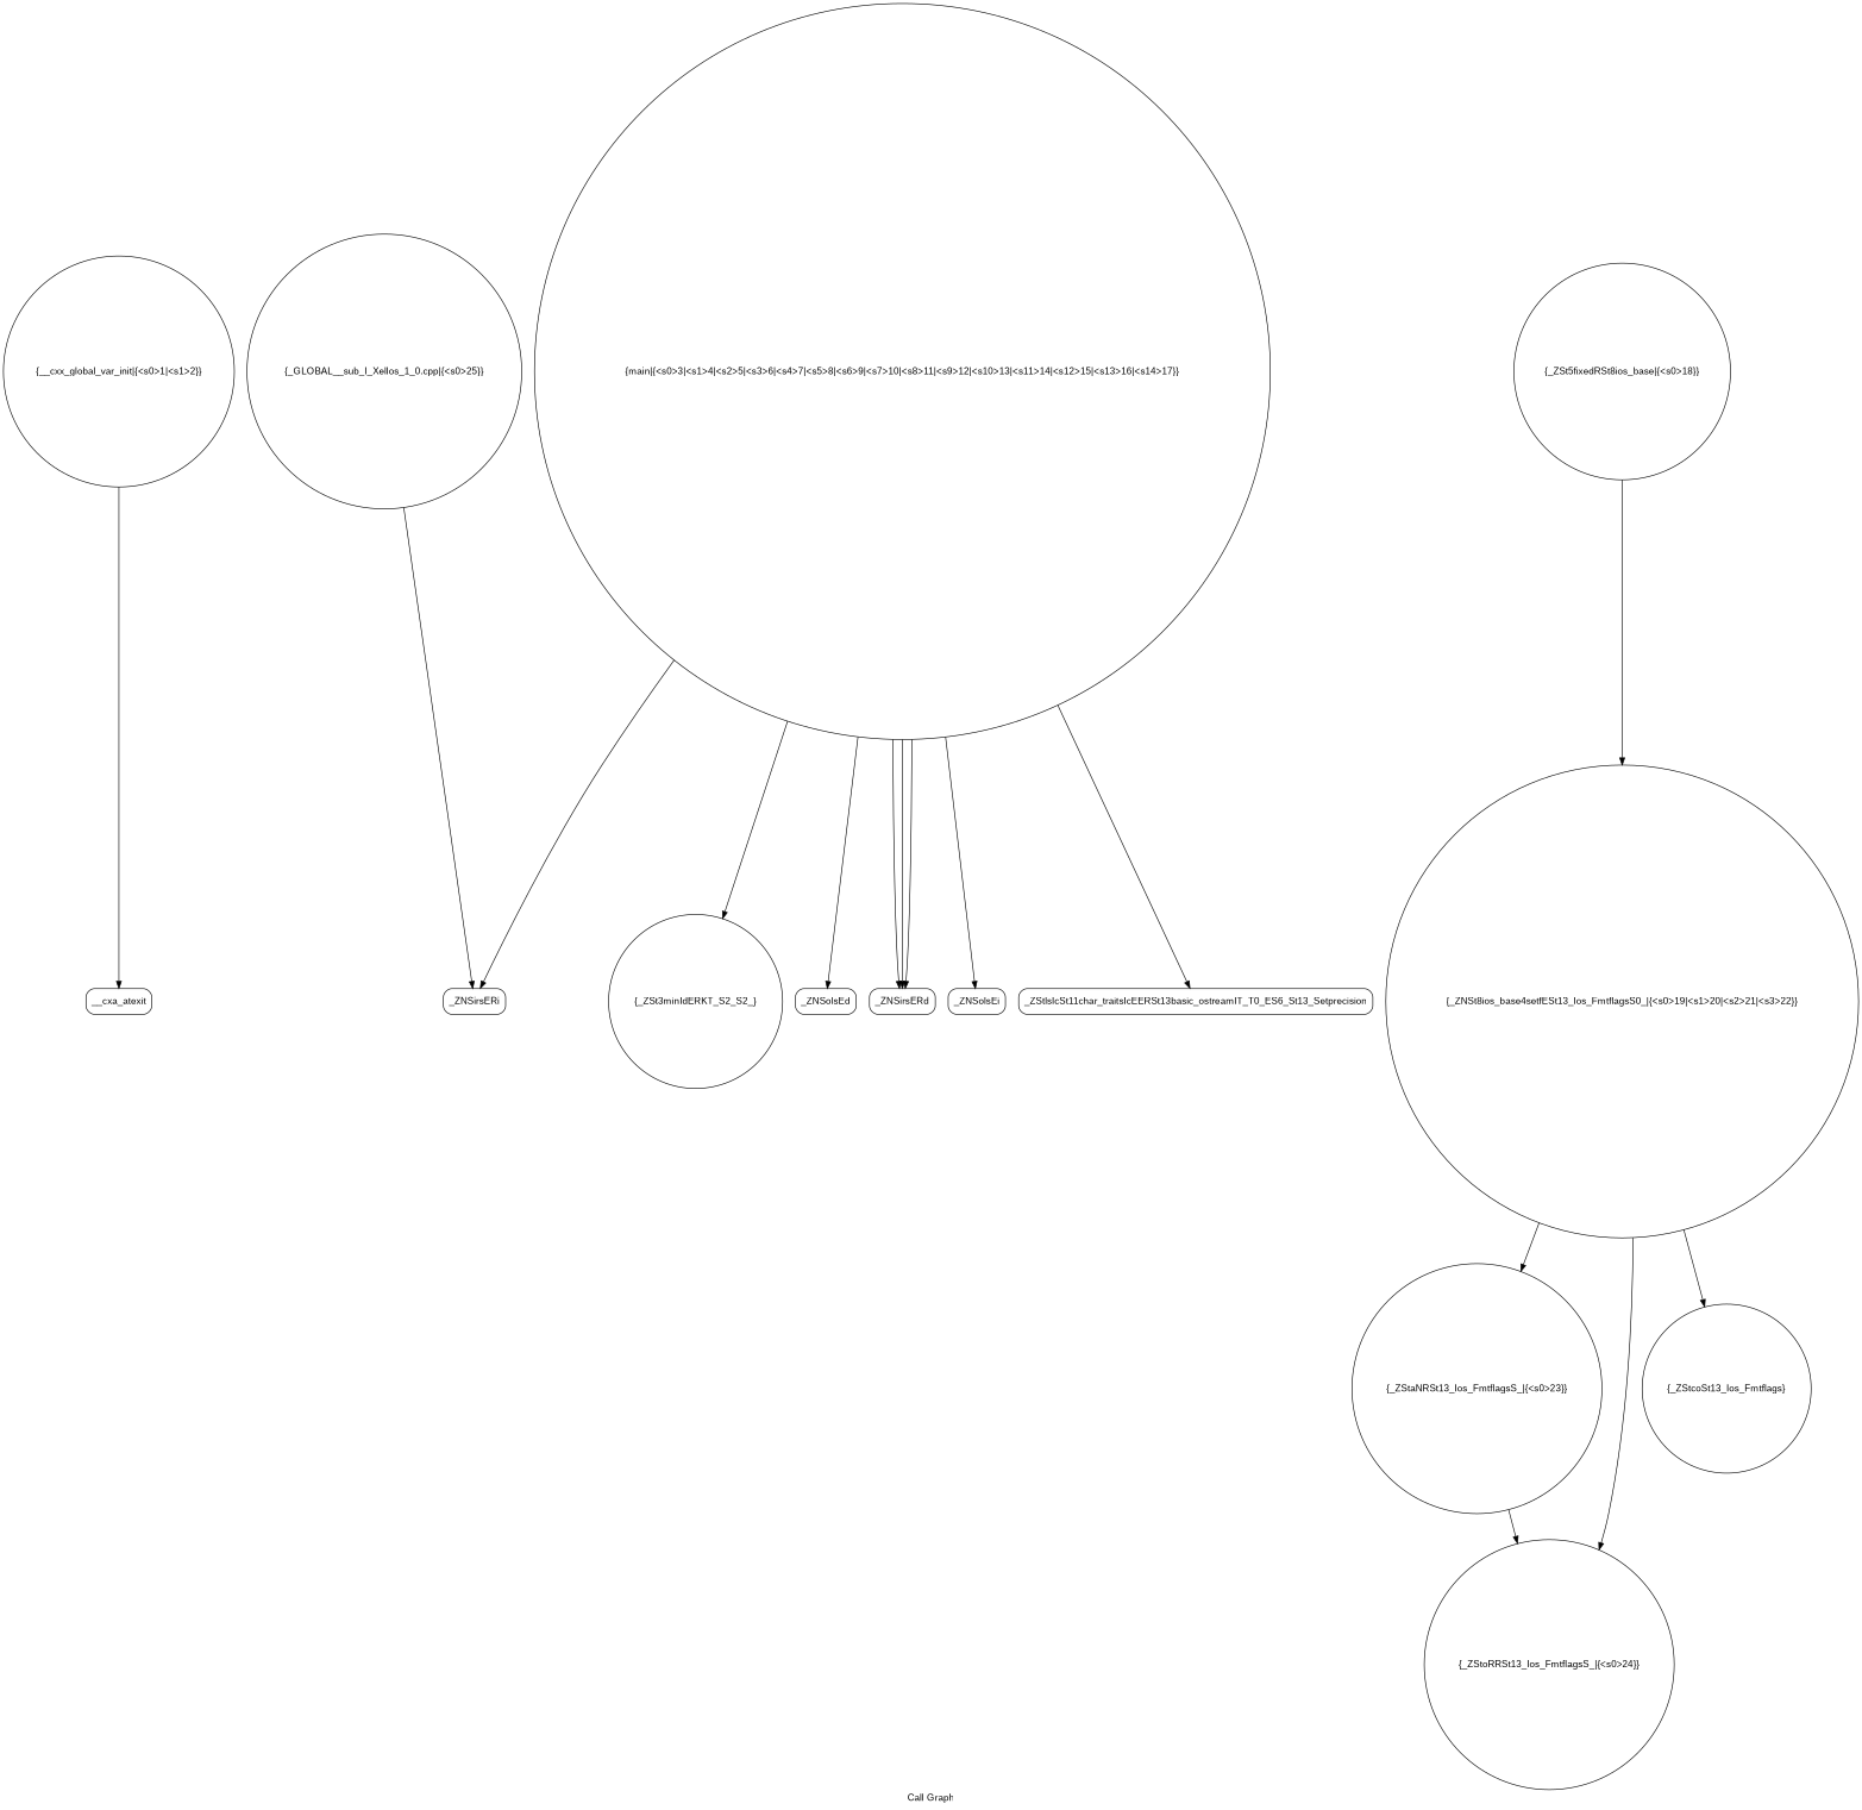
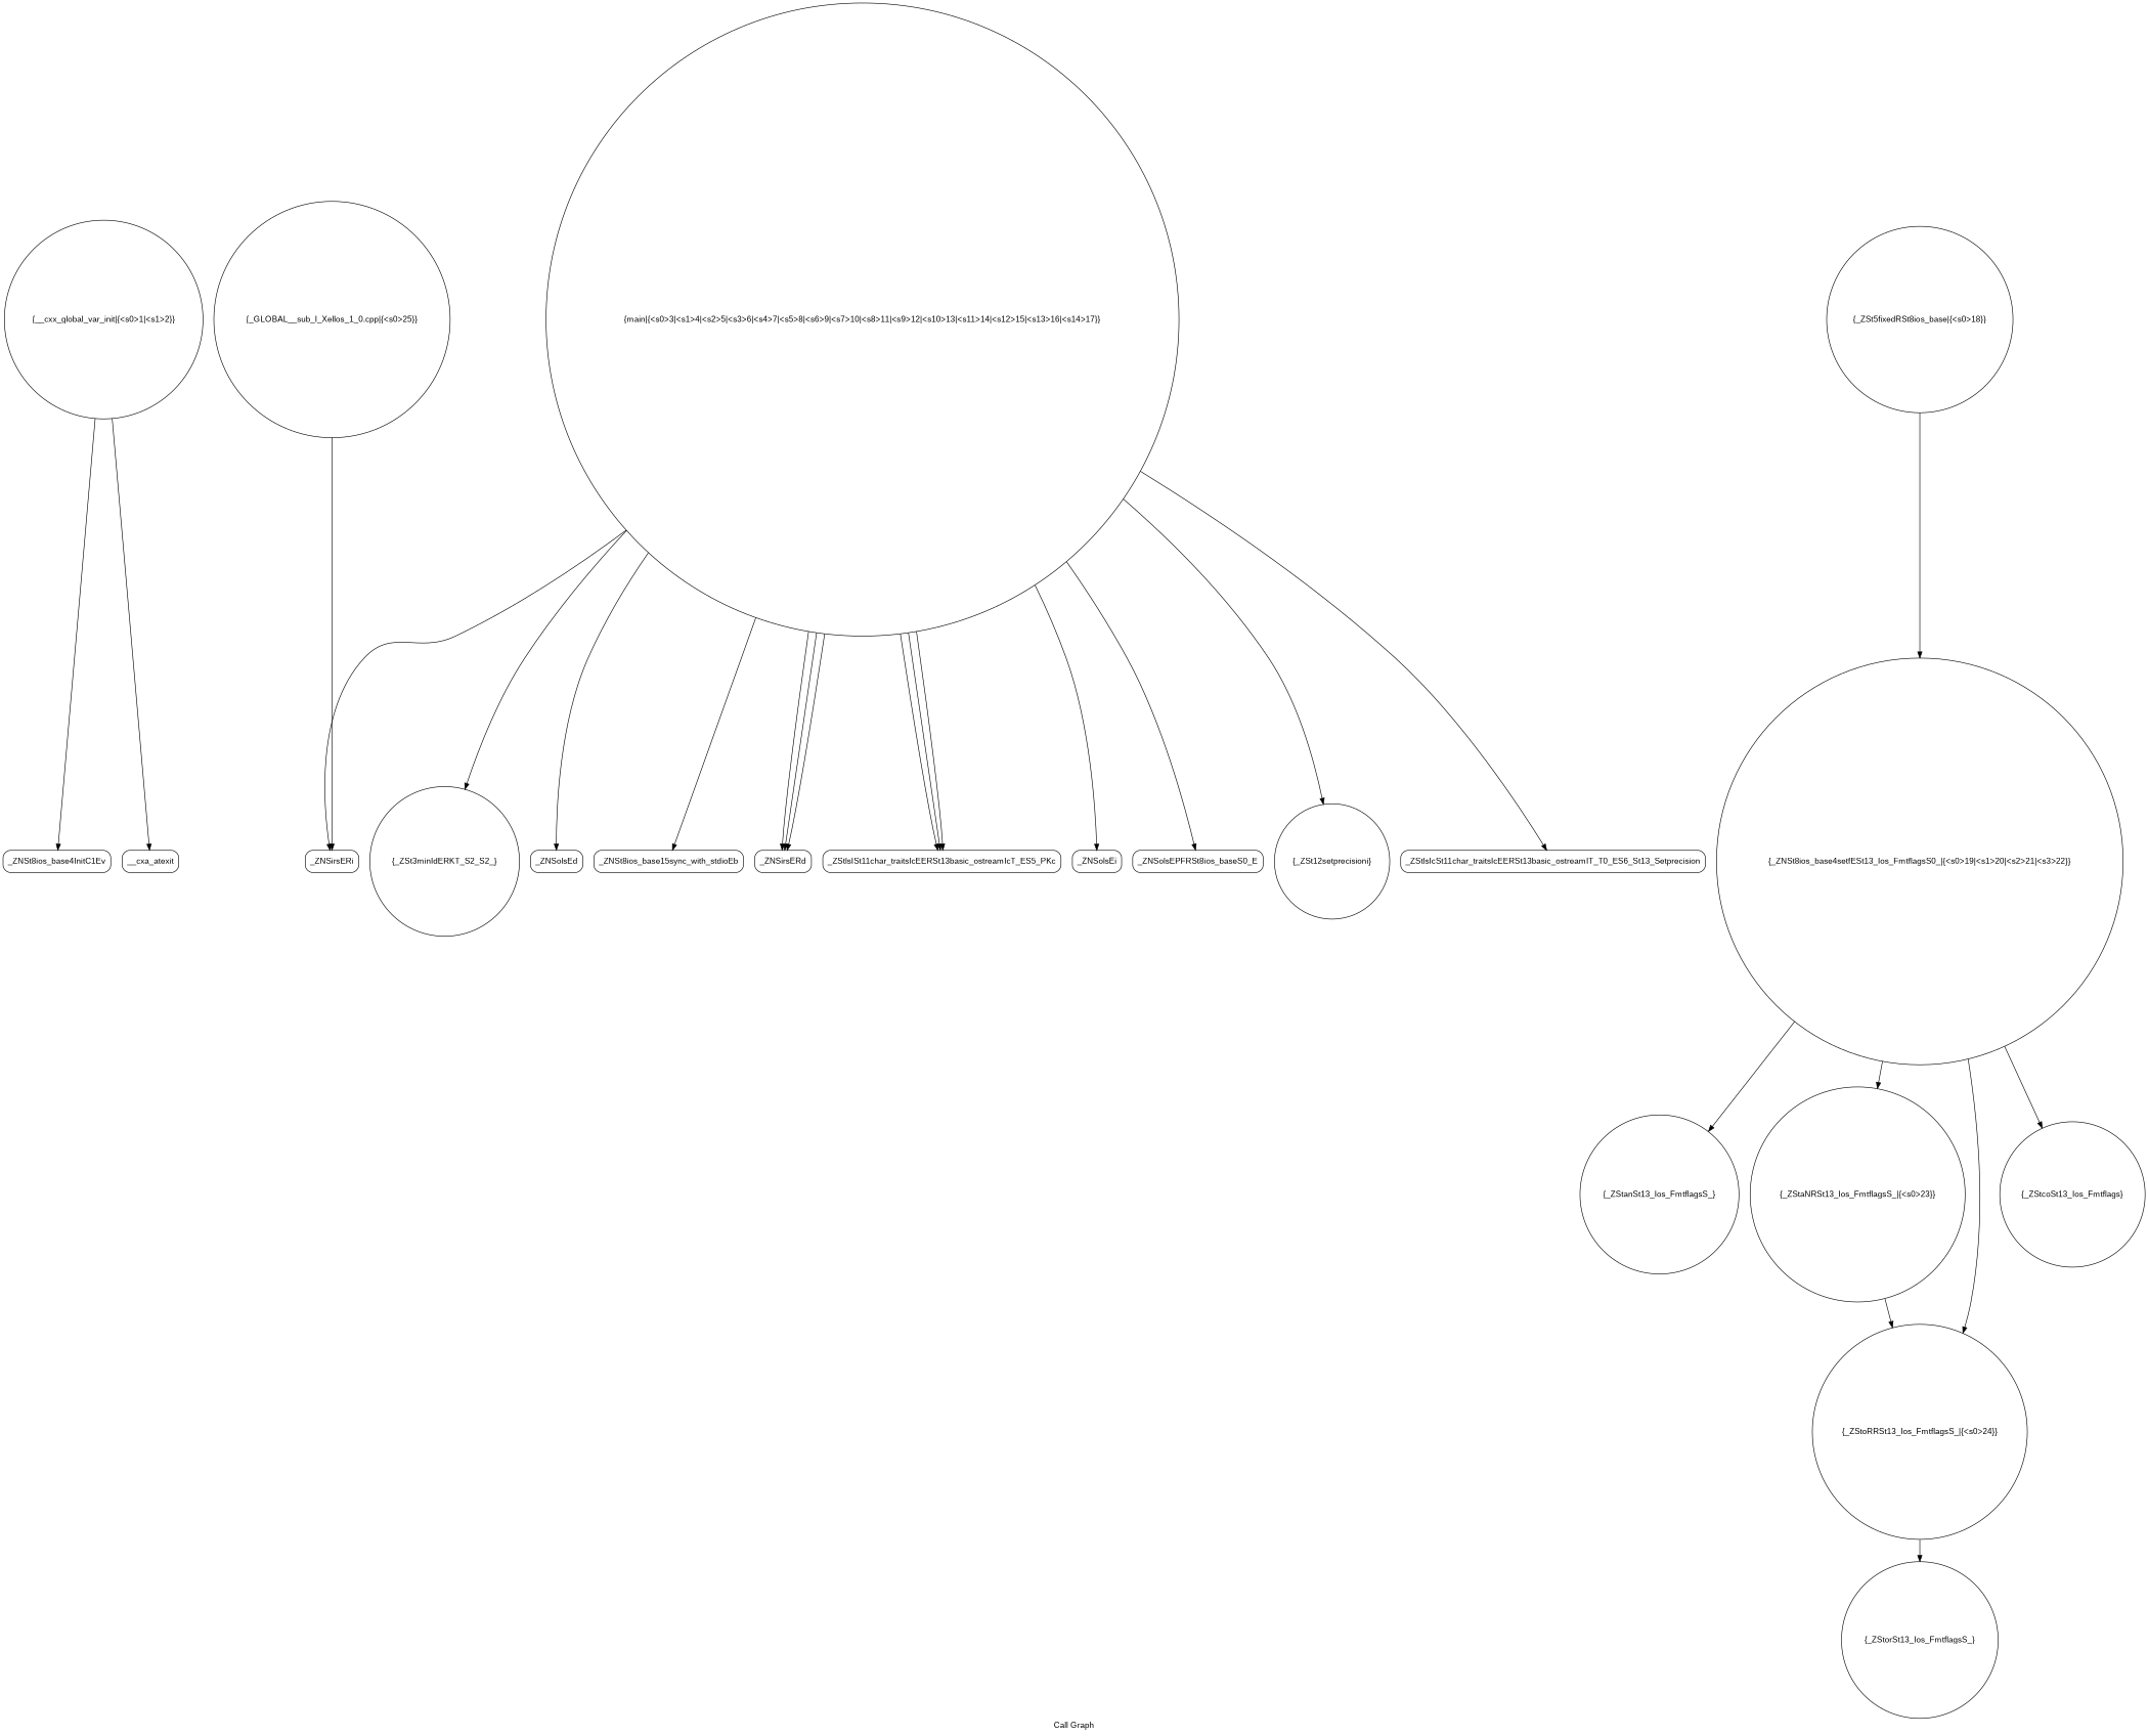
  digraph {
    fontname="Liberation Sans"
    label="Call Graph"
    node [fontname="Liberation Sans" shape=circle]
    edge [color=black fontname="Liberation Sans" tailport=s0]
    n1 [label="{__cxx_global_var_init|{<s0>1|<s1>2}}"]
+   n2 [label="{_ZNSt8ios_base4InitC1Ev}" shape=Mrecord]
    n3 [label="{__cxa_atexit}" shape=Mrecord]
    n4 [label="{_ZNSirsERi}" shape=Mrecord]
    n5 [label="{_ZSt5fixedRSt8ios_base|{<s0>18}}"]
    n6 [label="{_ZNSt8ios_base4setfESt13_Ios_FmtflagsS0_|{<s0>19|<s1>20|<s2>21|<s3>22}}"]
+   n7 [label="{_ZStanSt13_Ios_FmtflagsS_}"]
    n8 [label="{_ZStaNRSt13_Ios_FmtflagsS_|{<s0>23}}"]
    n9 [label="{_ZStoRRSt13_Ios_FmtflagsS_|{<s0>24}}"]
    n10 [label="{_ZStcoSt13_Ios_Fmtflags}"]
+   n11 [label="{_ZStorSt13_Ios_FmtflagsS_}"]
    n12 [label="{_ZSt3minIdERKT_S2_S2_}"]
    n13 [label="{_ZNSolsEd}" shape=Mrecord]
    n14 [label="{_GLOBAL__sub_I_Xellos_1_0.cpp|{<s0>25}}"]
    n15 [label="{main|{<s0>3|<s1>4|<s2>5|<s3>6|<s4>7|<s5>8|<s6>9|<s7>10|<s8>11|<s9>12|<s10>13|<s11>14|<s12>15|<s13>16|<s14>17}}"]
+   n16 [label="{_ZNSt8ios_base15sync_with_stdioEb}" shape=Mrecord]
    n17 [label="{_ZNSirsERd}" shape=Mrecord]
+   n18 [label="{_ZStlsISt11char_traitsIcEERSt13basic_ostreamIcT_ES5_PKc}" shape=Mrecord]
    n19 [label="{_ZNSolsEi}" shape=Mrecord]
+   n20 [label="{_ZNSolsEPFRSt8ios_baseS0_E}" shape=Mrecord]
+   n21 [label="{_ZSt12setprecisioni}"]
    n22 [label="{_ZStlsIcSt11char_traitsIcEERSt13basic_ostreamIT_T0_ES6_St13_Setprecision}" shape=Mrecord]
+   n1 -> n2
    n1 -> n3 [tailport=s1]
    n5 -> n6
+   n6 -> n7 [tailport=s2]
    n6 -> n8 [tailport=s1]
    n6 -> n9 [tailport=s3]
    n6 -> n10
    n8 -> n9
+   n9 -> n11
    n14 -> n4
    n15 -> n4 [tailport=s2]
    n15 -> n12 [tailport=s6]
    n15 -> n13 [tailport=s13]
+   n15 -> n16
    n15 -> n17 [tailport=s3]
    n15 -> n17 [tailport=s4]
    n15 -> n17 [tailport=s5]
+   n15 -> n18 [tailport=s7]
+   n15 -> n18 [tailport=s9]
+   n15 -> n18 [tailport=s14]
    n15 -> n19 [tailport=s8]
+   n15 -> n20 [tailport=s10]
+   n15 -> n21 [tailport=s11]
    n15 -> n22 [tailport=s12]
  }
